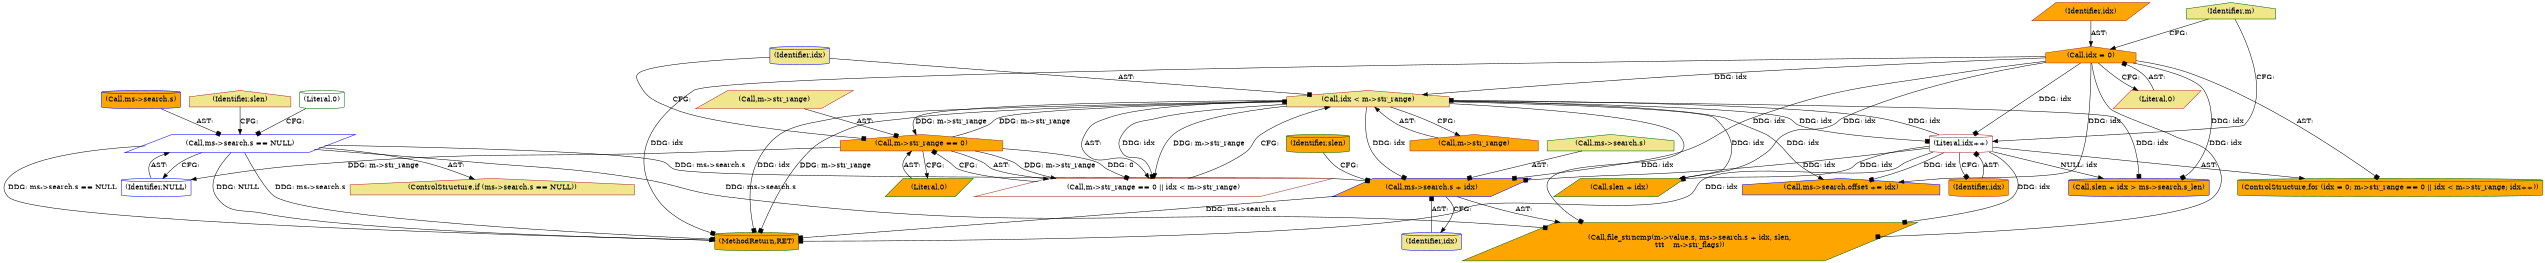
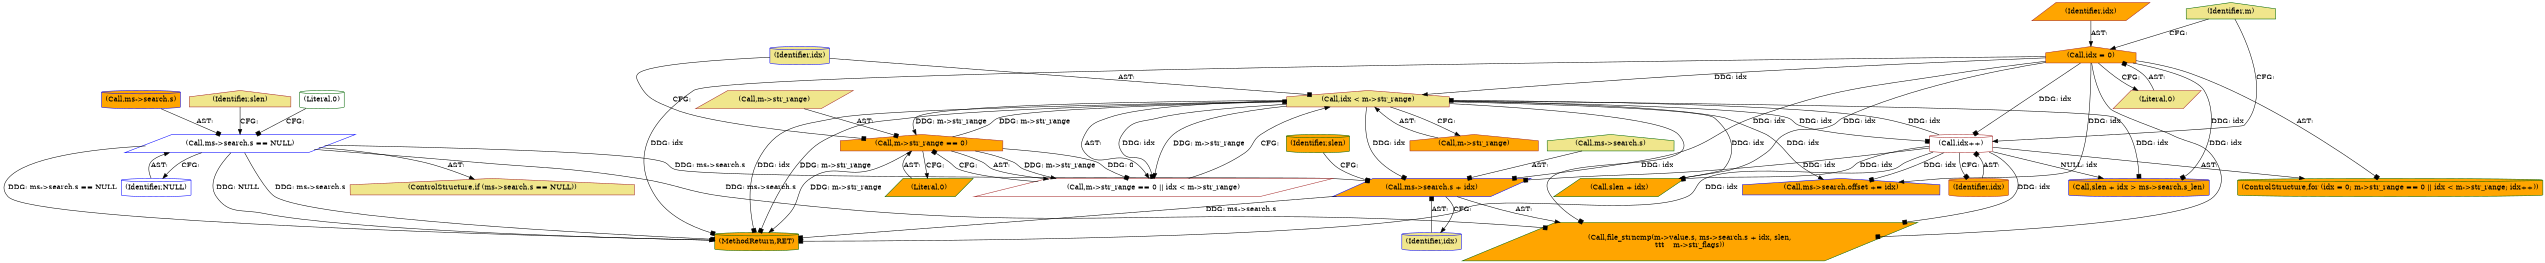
  digraph {
    node [color=brown fillcolor=orange shape=cylinder style=filled]
    edge [arrowhead=box]
    n1 [color=blue label="(Call,ms->search.s + idx)" shape=parallelogram]
    n2 [color=darkgreen label="(Call,file_strncmp(m->value.s, ms->search.s + idx, slen,\n\t\t\t    m->str_flags))" shape=parallelogram]
    n3 [color=darkgreen label="(MethodReturn,RET)"]
    n4 [color=blue fillcolor=khaki label="(Identifier,idx)"]
    n5 [color=blue fillcolor=white label="(Call,ms->search.s == NULL)" shape=parallelogram]
    n6 [color=blue fillcolor=white label="(Identifier,NULL)"]
    n7 [fillcolor=khaki label="(ControlStructure,if (ms->search.s == NULL))" shape=house]
    n8 [label="(Call,idx = 0)" shape=house]
    n9 [fillcolor=khaki label="(Call,idx < m->str_range)" shape=house]
-   n10 [fillcolor=white label="(Literal,idx++)"]
+   n10 [fillcolor=white label="(Call,idx++)"]
    n11 [color=darkgreen label="(Call,slen + idx)" shape=parallelogram]
    n12 [color=blue label="(Call,ms->search.offset += idx)" shape=house]
    n13 [color=darkgreen label="(ControlStructure,for (idx = 0; m->str_range == 0 || idx < m->str_range; idx++))"]
    n14 [fillcolor=khaki label="(Literal,0)" shape=parallelogram]
    n15 [color=blue label="(Call,slen + idx > ms->search.s_len)"]
    n16 [label="(Call,m->str_range == 0)" shape=house]
    n17 [fillcolor=white label="(Call,m->str_range == 0 || idx < m->str_range)" shape=parallelogram]
    n18 [label="(Call,m->str_range)" shape=house]
    n19 [label="(Identifier,idx)"]
    n20 [color=darkgreen label="(Literal,0)" shape=parallelogram]
    n21 [color=blue fillcolor=khaki label="(Identifier,idx)"]
    n22 [color=darkgreen fillcolor=khaki label="(Call,ms->search.s)" shape=house]
    n23 [color=darkgreen fillcolor=khaki label="(Identifier,m)" shape=house]
    n24 [color=darkgreen fillcolor=white label="(Literal,0)"]
    n25 [color=blue label="(Call,ms->search.s)"]
    n26 [color=darkgreen label="(Identifier,slen)"]
    n27 [fillcolor=khaki label="(Call,m->str_range)" shape=parallelogram]
    n28 [fillcolor=khaki label="(Identifier,slen)" shape=house]
    n29 [label="(Identifier,idx)" shape=parallelogram]
    n1 -> n2 [arrowhead=normal label="AST: "]
    n1 -> n3 [label="DDG: ms->search.s"]
    n1 -> n4 [arrowhead=normal label="CFG: "]
    n4 -> n1 [label="AST: "]
    n5 -> n1 [label="DDG: ms->search.s"]
    n5 -> n2 [label="DDG: ms->search.s"]
    n5 -> n3 [arrowhead=normal label="DDG: NULL"]
    n5 -> n3 [label="DDG: ms->search.s"]
    n5 -> n3 [arrowhead=normal label="DDG: ms->search.s == NULL"]
    n5 -> n6 [arrowhead=normal label="CFG: "]
    n5 -> n7 [arrowhead=normal label="AST: "]
    n6 -> n5 [arrowhead=normal label="AST: "]
    n8 -> n1 [label="DDG: idx"]
    n8 -> n2 [label="DDG: idx"]
    n8 -> n3 [label="DDG: idx"]
    n8 -> n9 [arrowhead=normal label="DDG: idx"]
    n8 -> n10 [label="DDG: idx"]
    n8 -> n11 [arrowhead=normal label="DDG: idx"]
    n8 -> n12 [arrowhead=normal label="DDG: idx"]
    n8 -> n13 [label="AST: "]
    n8 -> n14 [arrowhead=normal label="CFG: "]
    n8 -> n15 [label="DDG: idx"]
    n9 -> n1 [label="DDG: idx"]
    n9 -> n2 [label="DDG: idx"]
    n9 -> n3 [label="DDG: idx"]
    n9 -> n3 [label="DDG: m->str_range"]
    n9 -> n10 [label="DDG: idx"]
    n9 -> n11 [arrowhead=normal label="DDG: idx"]
    n9 -> n12 [arrowhead=normal label="DDG: idx"]
    n9 -> n15 [label="DDG: idx"]
    n9 -> n16 [arrowhead=normal label="DDG: m->str_range"]
    n9 -> n17 [arrowhead=normal label="AST: "]
    n9 -> n17 [label="DDG: idx"]
    n9 -> n17 [arrowhead=normal label="DDG: m->str_range"]
    n9 -> n18 [arrowhead=normal label="CFG: "]
    n10 -> n1 [label="DDG: idx"]
    n10 -> n2 [label="DDG: idx"]
    n10 -> n3 [label="DDG: idx"]
    n10 -> n9 [label="DDG: idx"]
    n10 -> n11 [label="DDG: idx"]
    n10 -> n12 [label="DDG: idx"]
    n10 -> n13 [arrowhead=normal label="AST: "]
    n10 -> n15 [arrowhead=normal label="NULL: idx"]
    n10 -> n19 [label="CFG: "]
    n14 -> n8 [label="AST: "]
-   n16 -> n6 [arrowhead=normal label="DDG: m->str_range"]
+   n16 -> n3 [arrowhead=normal label="DDG: m->str_range"]
    n16 -> n9 [label="DDG: m->str_range"]
    n16 -> n17 [arrowhead=normal label="AST: "]
    n16 -> n17 [arrowhead=normal label="DDG: m->str_range"]
    n16 -> n17 [label="DDG: 0"]
    n16 -> n20 [arrowhead=normal label="CFG: "]
    n17 -> n9 [arrowhead=normal label="CFG: "]
    n17 -> n16 [label="CFG: "]
    n18 -> n9 [arrowhead=normal label="AST: "]
    n19 -> n10 [label="AST: "]
    n20 -> n16 [arrowhead=normal label="AST: "]
    n21 -> n9 [label="AST: "]
    n21 -> n16 [label="CFG: "]
    n22 -> n1 [label="AST: "]
    n23 -> n8 [arrowhead=normal label="CFG: "]
    n23 -> n10 [arrowhead=normal label="CFG: "]
    n24 -> n5 [label="CFG: "]
    n25 -> n5 [label="AST: "]
    n26 -> n1 [label="CFG: "]
    n27 -> n16 [label="AST: "]
    n28 -> n5 [arrowhead=normal label="CFG: "]
    n29 -> n8 [arrowhead=normal label="AST: "]
  }
